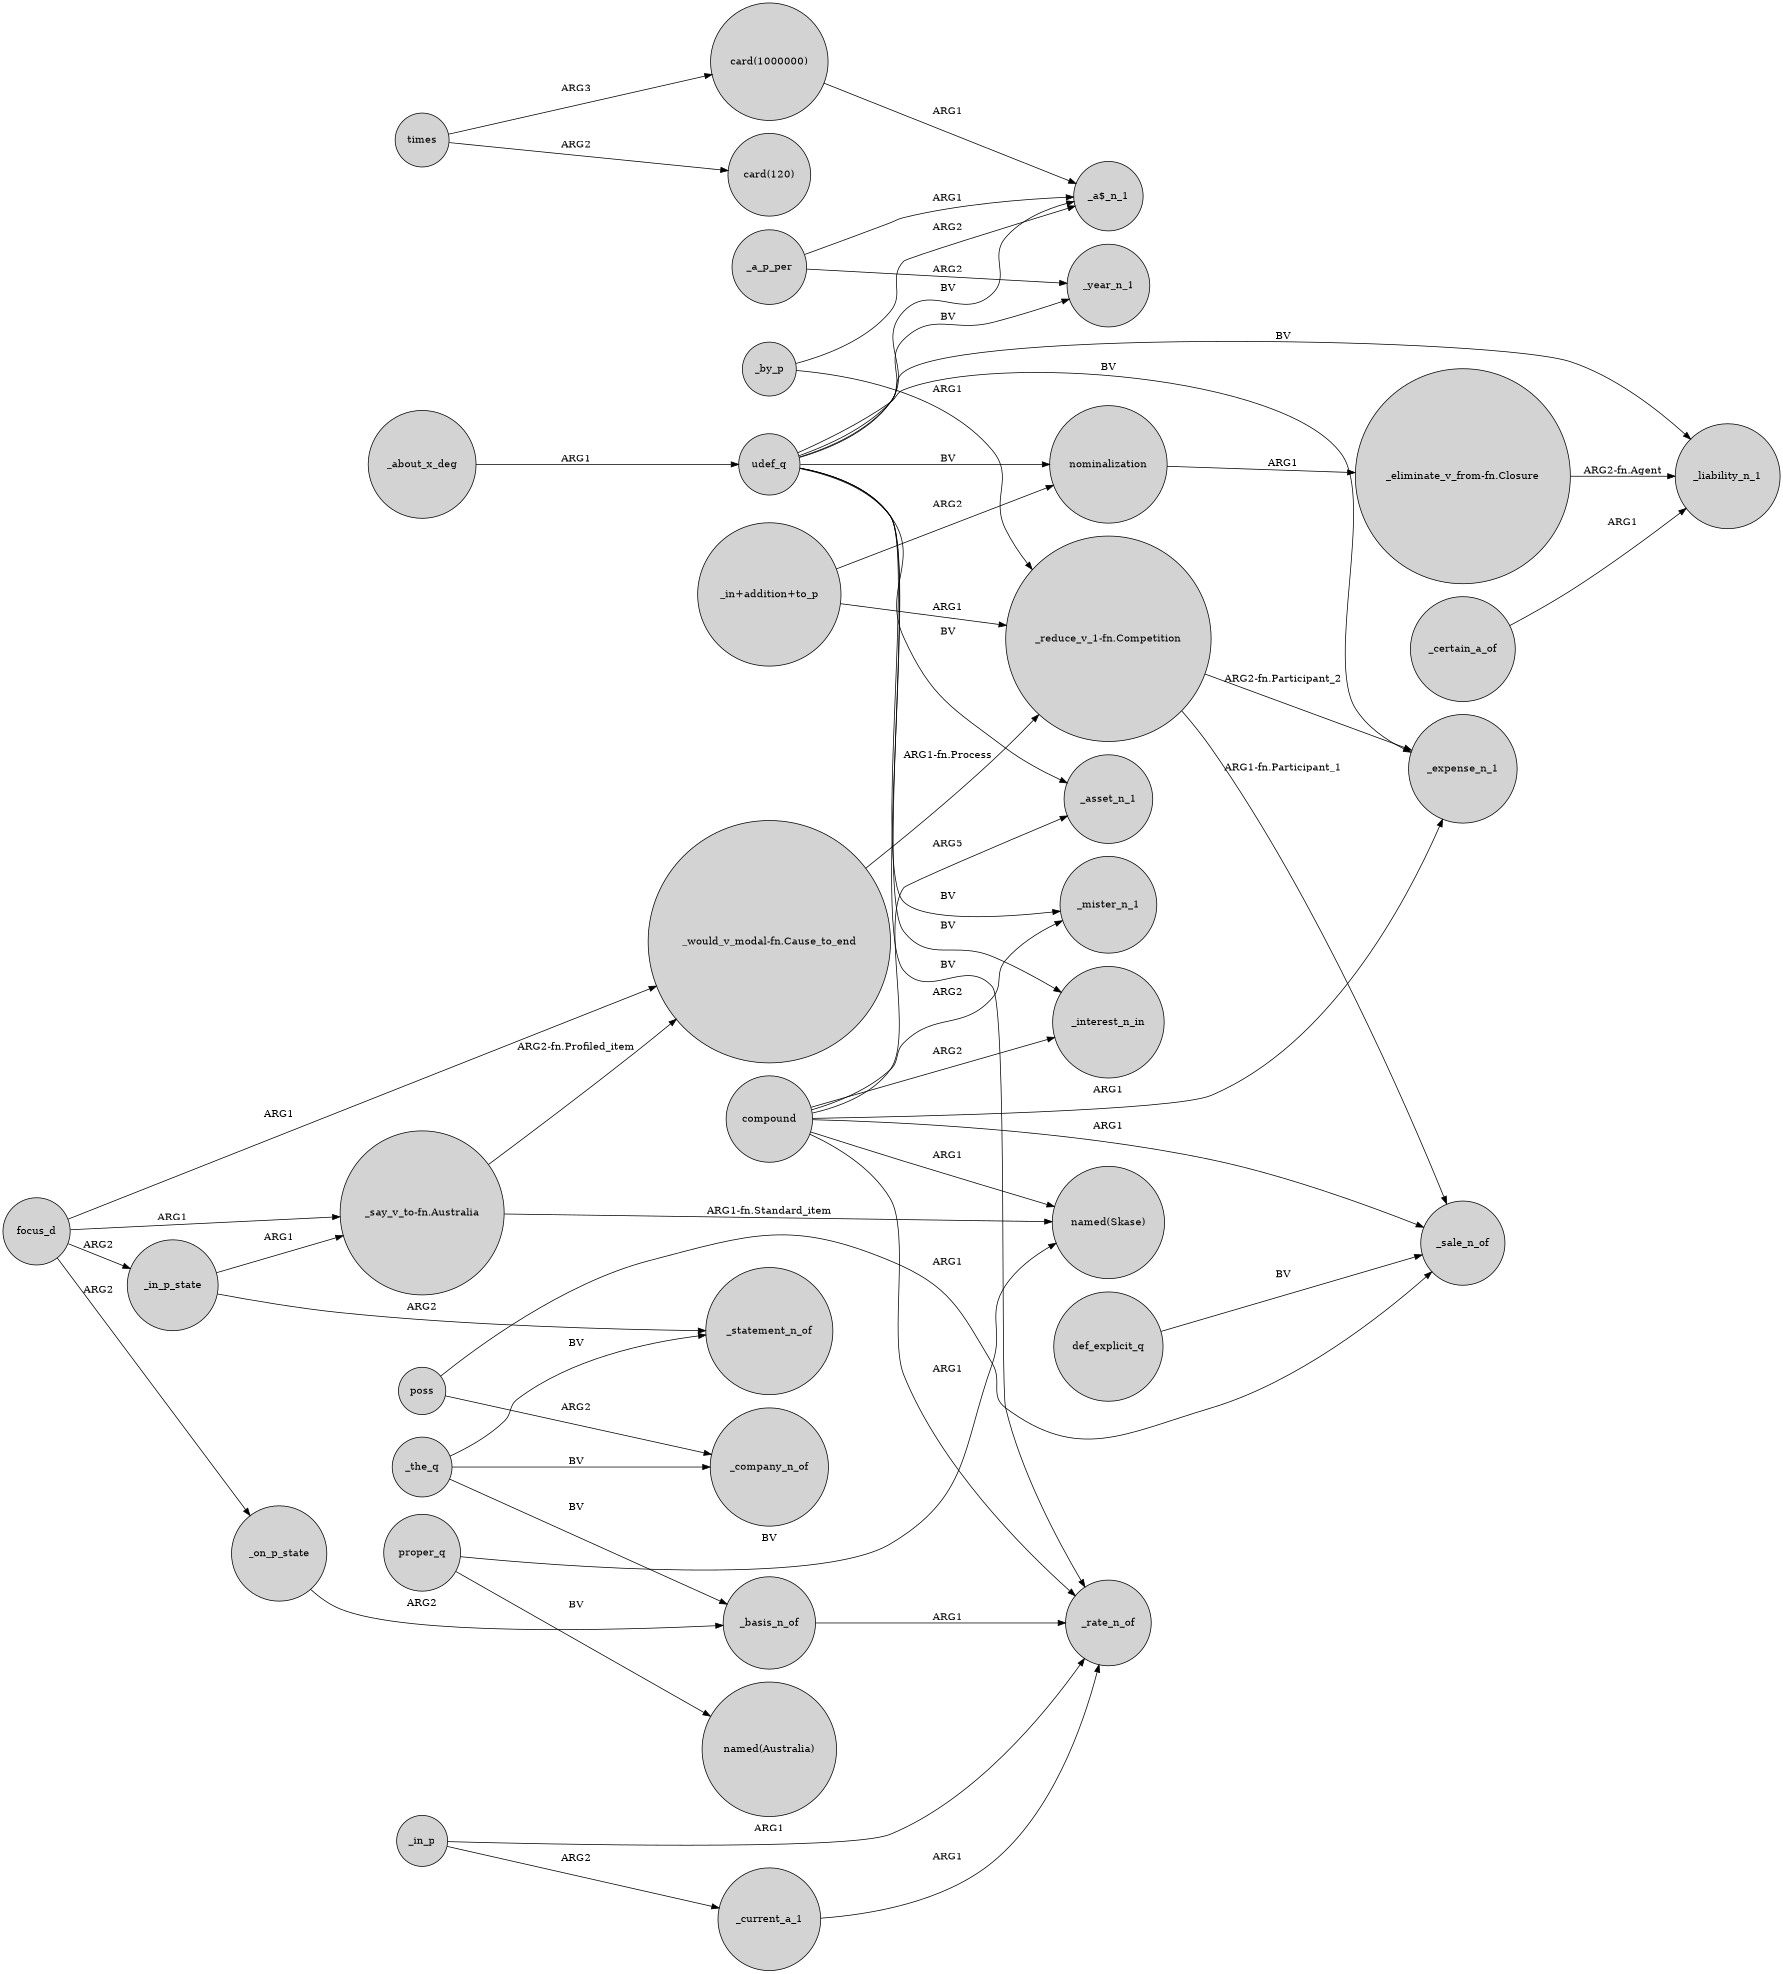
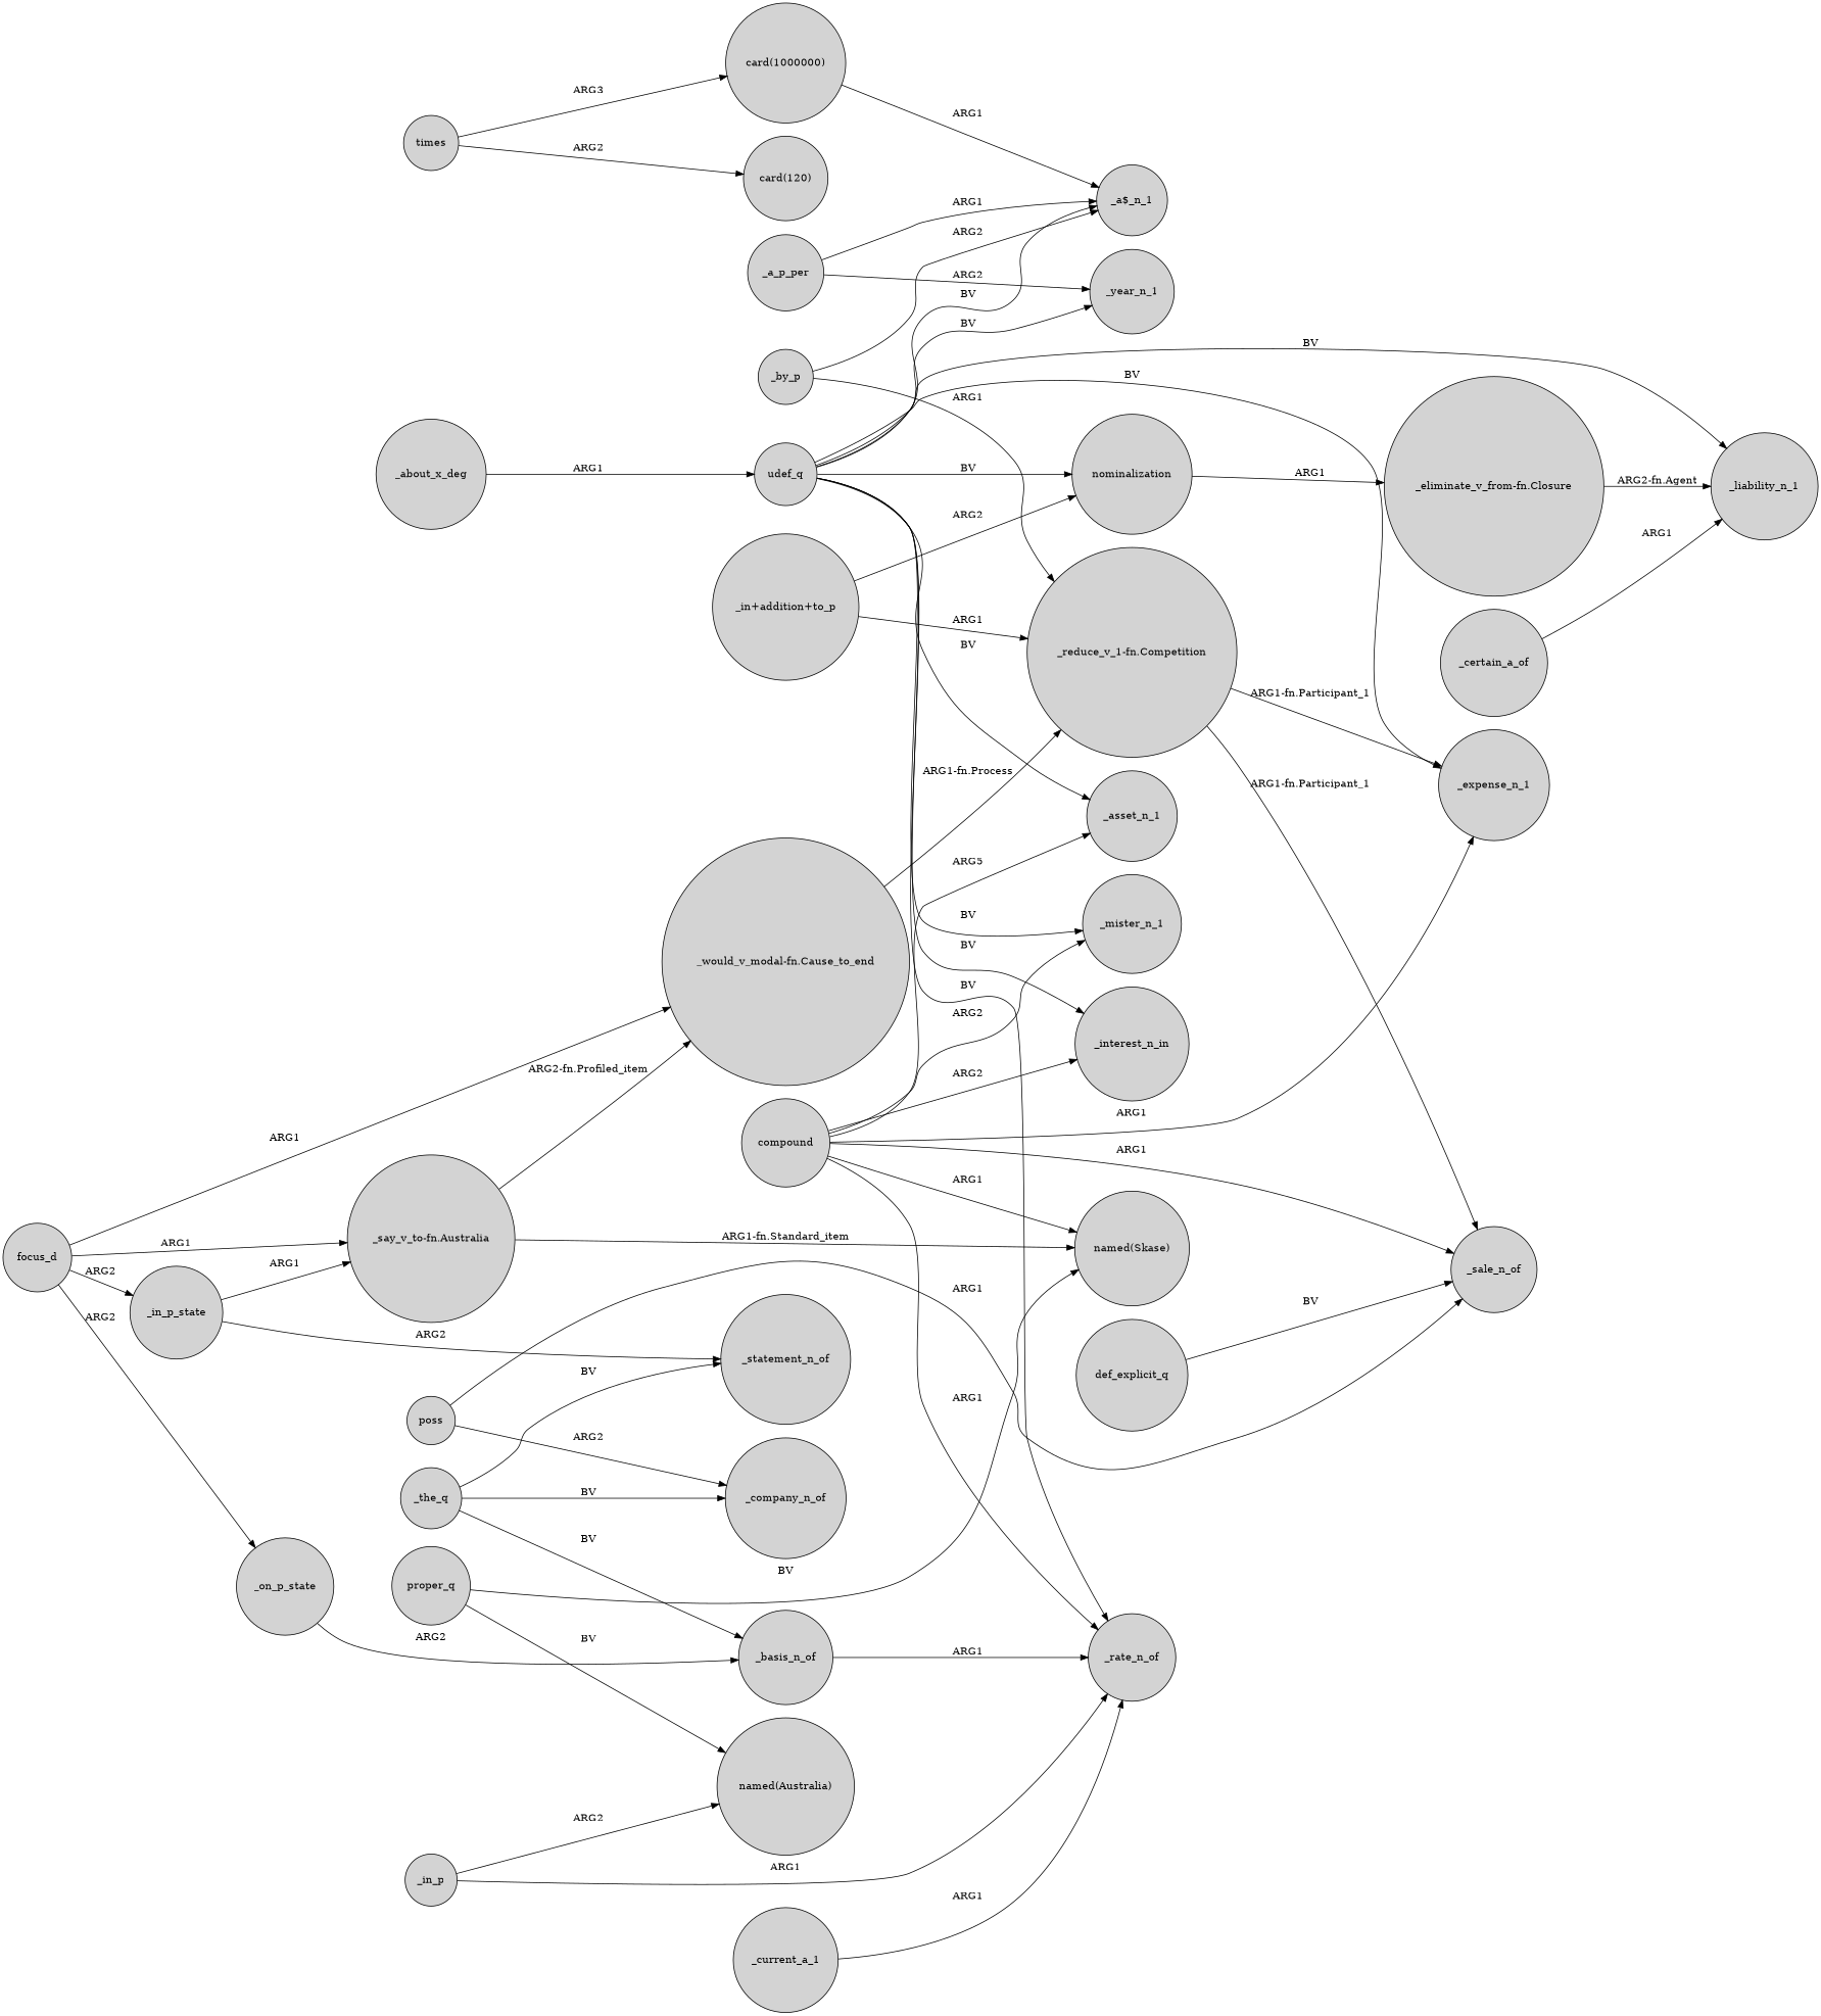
  digraph {
    rankdir=LR
    node [shape=circle style=filled]
    _on_p_state
    _basis_n_of
    _rate_n_of
    "_reduce_v_1-fn.Competition"
    _sale_n_of
    _expense_n_1
    compound
    _mister_n_1
    _asset_n_1
    "named(Skase)"
    _interest_n_in
    focus_d
    _in_p_state
    "_would_v_modal-fn.Cause_to_end"
    n15 [label="_say_v_to-fn.Australia"]
    _statement_n_of
    times
    "card(120)"
    "card(1000000)"
    "_a$_n_1"
    _a_p_per
    _year_n_1
    proper_q
    "named(Australia)"
    "_in+addition+to_p"
    nominalization
    "_eliminate_v_from-fn.Closure"
    _liability_n_1
    _the_q
    _company_n_of
    udef_q
    _certain_a_of
    _about_x_deg
    def_explicit_q
    poss
    _in_p
    _current_a_1
    _by_p
    _on_p_state -> _basis_n_of [label=ARG2]
    _basis_n_of -> _rate_n_of [label=ARG1]
    "_reduce_v_1-fn.Competition" -> _sale_n_of [label="ARG1-fn.Participant_1"]
-   "_reduce_v_1-fn.Competition" -> _expense_n_1 [label="ARG2-fn.Participant_2"]
+   "_reduce_v_1-fn.Competition" -> _expense_n_1 [label="ARG1-fn.Participant_1"]
    compound -> _rate_n_of [label=ARG1]
    compound -> _sale_n_of [label=ARG1]
    compound -> _expense_n_1 [label=ARG1]
    compound -> _mister_n_1 [label=ARG2]
    compound -> _asset_n_1 [label=ARG5]
    compound -> "named(Skase)" [label=ARG1]
    compound -> _interest_n_in [label=ARG2]
    focus_d -> _on_p_state [label=ARG2]
    focus_d -> _in_p_state [label=ARG2]
    focus_d -> "_would_v_modal-fn.Cause_to_end" [label=ARG1]
    focus_d -> n15 [label=ARG1]
    _in_p_state -> n15 [label=ARG1]
    _in_p_state -> _statement_n_of [label=ARG2]
    "_would_v_modal-fn.Cause_to_end" -> "_reduce_v_1-fn.Competition" [label="ARG1-fn.Process"]
    n15 -> "named(Skase)" [label="ARG1-fn.Standard_item"]
    n15 -> "_would_v_modal-fn.Cause_to_end" [label="ARG2-fn.Profiled_item"]
    times -> "card(120)" [label=ARG2]
    times -> "card(1000000)" [label=ARG3]
    "card(1000000)" -> "_a$_n_1" [label=ARG1]
    _a_p_per -> "_a$_n_1" [label=ARG1]
    _a_p_per -> _year_n_1 [label=ARG2]
    proper_q -> "named(Skase)" [label=BV]
    proper_q -> "named(Australia)" [label=BV]
    "_in+addition+to_p" -> "_reduce_v_1-fn.Competition" [label=ARG1]
    "_in+addition+to_p" -> nominalization [label=ARG2]
    nominalization -> "_eliminate_v_from-fn.Closure" [label=ARG1]
    "_eliminate_v_from-fn.Closure" -> _liability_n_1 [label="ARG2-fn.Agent"]
    _the_q -> _basis_n_of [label=BV]
    _the_q -> _statement_n_of [label=BV]
    _the_q -> _company_n_of [label=BV]
    udef_q -> _rate_n_of [label=BV]
    udef_q -> _expense_n_1 [label=BV]
    udef_q -> _mister_n_1 [label=BV]
    udef_q -> _asset_n_1 [label=BV]
    udef_q -> _interest_n_in [label=BV]
    udef_q -> "_a$_n_1" [label=BV]
    udef_q -> _year_n_1 [label=BV]
    udef_q -> nominalization [label=BV]
    udef_q -> _liability_n_1 [label=BV]
    _certain_a_of -> _liability_n_1 [label=ARG1]
    _about_x_deg -> udef_q [label=ARG1]
    def_explicit_q -> _sale_n_of [label=BV]
    poss -> _sale_n_of [label=ARG1]
    poss -> _company_n_of [label=ARG2]
    _in_p -> _rate_n_of [label=ARG1]
-   _in_p -> _current_a_1 [label=ARG2]
+   _in_p -> "named(Australia)" [label=ARG2]
    _current_a_1 -> _rate_n_of [label=ARG1]
    _by_p -> "_reduce_v_1-fn.Competition" [label=ARG1]
    _by_p -> "_a$_n_1" [label=ARG2]
  }
